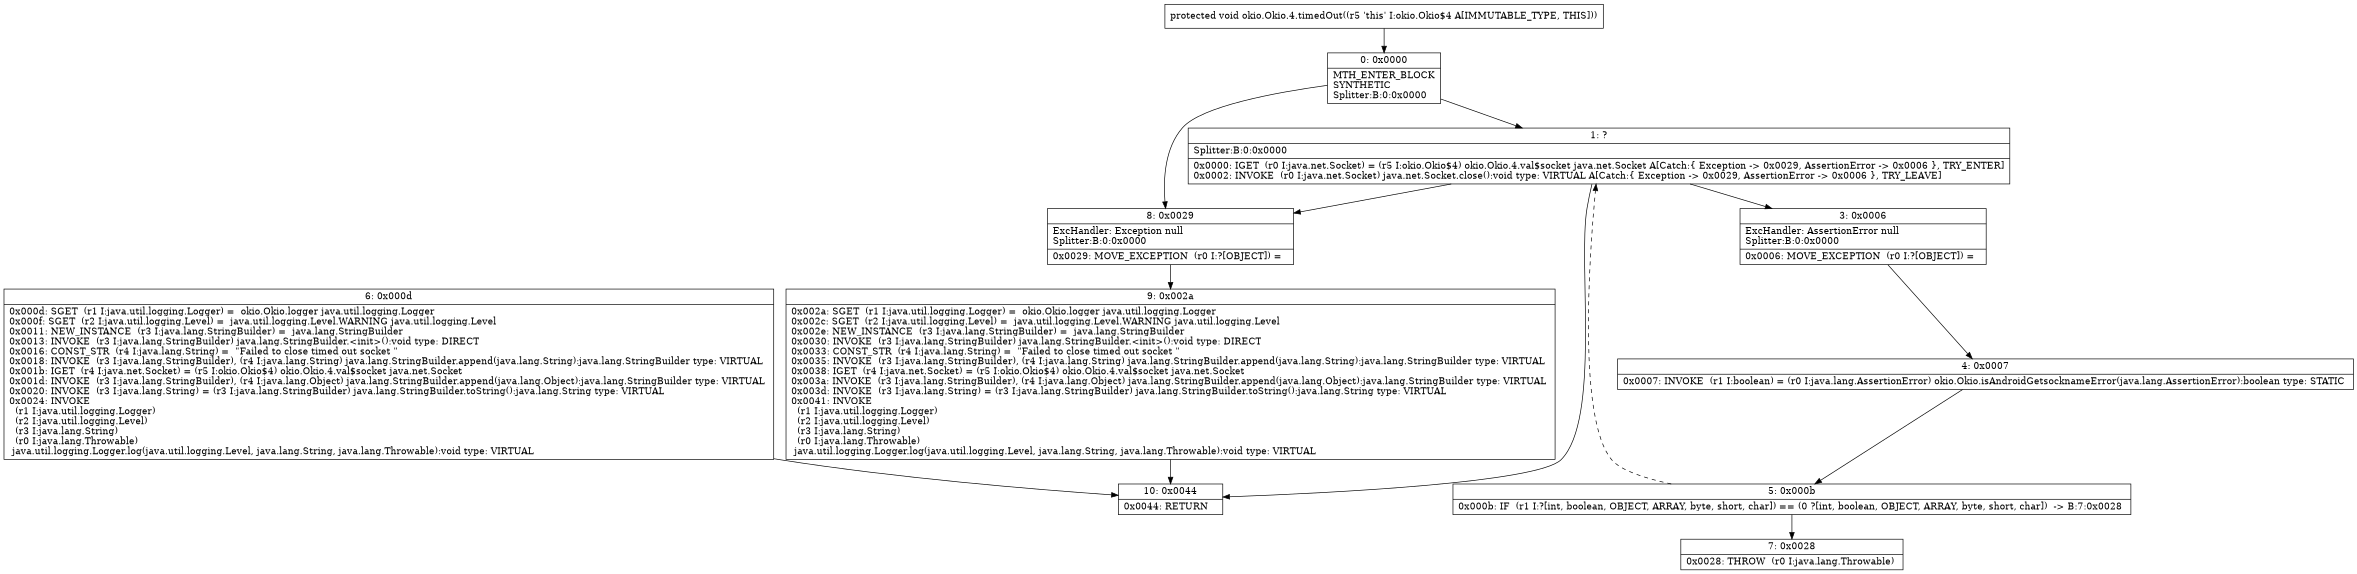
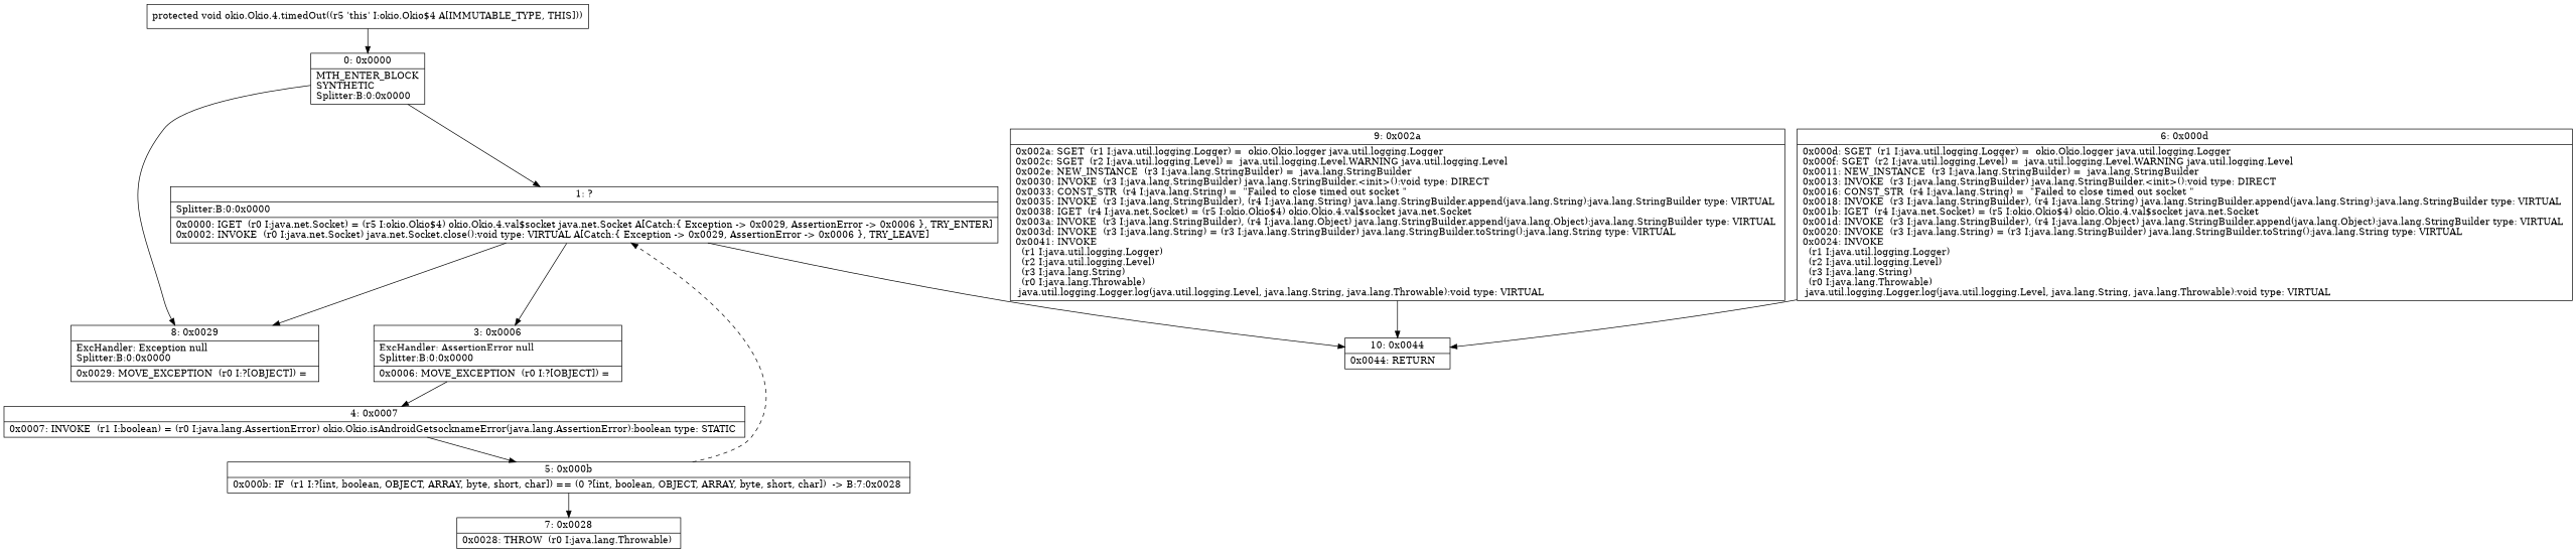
  digraph {
    node [shape=record]
    n1 [label="{0\:\ 0x0000|MTH_ENTER_BLOCK\lSYNTHETIC\lSplitter:B:0:0x0000\l}"]
    n2 [label="{1\:\ ?|Splitter:B:0:0x0000\l|0x0000: IGET  (r0 I:java.net.Socket) = (r5 I:okio.Okio$4) okio.Okio.4.val$socket java.net.Socket A[Catch:\{ Exception \-\> 0x0029, AssertionError \-\> 0x0006 \}, TRY_ENTER]\l0x0002: INVOKE  (r0 I:java.net.Socket) java.net.Socket.close():void type: VIRTUAL A[Catch:\{ Exception \-\> 0x0029, AssertionError \-\> 0x0006 \}, TRY_LEAVE]\l}"]
    n3 [label="{8\:\ 0x0029|ExcHandler: Exception null\lSplitter:B:0:0x0000\l|0x0029: MOVE_EXCEPTION  (r0 I:?[OBJECT]) =  \l}"]
    n4 [label="{3\:\ 0x0006|ExcHandler: AssertionError null\lSplitter:B:0:0x0000\l|0x0006: MOVE_EXCEPTION  (r0 I:?[OBJECT]) =  \l}"]
    n5 [label="{10\:\ 0x0044|0x0044: RETURN   \l}"]
    n6 [label="{4\:\ 0x0007|0x0007: INVOKE  (r1 I:boolean) = (r0 I:java.lang.AssertionError) okio.Okio.isAndroidGetsocknameError(java.lang.AssertionError):boolean type: STATIC \l}"]
    n7 [label="{9\:\ 0x002a|0x002a: SGET  (r1 I:java.util.logging.Logger) =  okio.Okio.logger java.util.logging.Logger \l0x002c: SGET  (r2 I:java.util.logging.Level) =  java.util.logging.Level.WARNING java.util.logging.Level \l0x002e: NEW_INSTANCE  (r3 I:java.lang.StringBuilder) =  java.lang.StringBuilder \l0x0030: INVOKE  (r3 I:java.lang.StringBuilder) java.lang.StringBuilder.\<init\>():void type: DIRECT \l0x0033: CONST_STR  (r4 I:java.lang.String) =  \"Failed to close timed out socket \" \l0x0035: INVOKE  (r3 I:java.lang.StringBuilder), (r4 I:java.lang.String) java.lang.StringBuilder.append(java.lang.String):java.lang.StringBuilder type: VIRTUAL \l0x0038: IGET  (r4 I:java.net.Socket) = (r5 I:okio.Okio$4) okio.Okio.4.val$socket java.net.Socket \l0x003a: INVOKE  (r3 I:java.lang.StringBuilder), (r4 I:java.lang.Object) java.lang.StringBuilder.append(java.lang.Object):java.lang.StringBuilder type: VIRTUAL \l0x003d: INVOKE  (r3 I:java.lang.String) = (r3 I:java.lang.StringBuilder) java.lang.StringBuilder.toString():java.lang.String type: VIRTUAL \l0x0041: INVOKE  \l  (r1 I:java.util.logging.Logger)\l  (r2 I:java.util.logging.Level)\l  (r3 I:java.lang.String)\l  (r0 I:java.lang.Throwable)\l java.util.logging.Logger.log(java.util.logging.Level, java.lang.String, java.lang.Throwable):void type: VIRTUAL \l}"]
    n8 [label="{5\:\ 0x000b|0x000b: IF  (r1 I:?[int, boolean, OBJECT, ARRAY, byte, short, char]) == (0 ?[int, boolean, OBJECT, ARRAY, byte, short, char])  \-\> B:7:0x0028 \l}"]
    n9 [label="{7\:\ 0x0028|0x0028: THROW  (r0 I:java.lang.Throwable) \l}"]
    n10 [label="{6\:\ 0x000d|0x000d: SGET  (r1 I:java.util.logging.Logger) =  okio.Okio.logger java.util.logging.Logger \l0x000f: SGET  (r2 I:java.util.logging.Level) =  java.util.logging.Level.WARNING java.util.logging.Level \l0x0011: NEW_INSTANCE  (r3 I:java.lang.StringBuilder) =  java.lang.StringBuilder \l0x0013: INVOKE  (r3 I:java.lang.StringBuilder) java.lang.StringBuilder.\<init\>():void type: DIRECT \l0x0016: CONST_STR  (r4 I:java.lang.String) =  \"Failed to close timed out socket \" \l0x0018: INVOKE  (r3 I:java.lang.StringBuilder), (r4 I:java.lang.String) java.lang.StringBuilder.append(java.lang.String):java.lang.StringBuilder type: VIRTUAL \l0x001b: IGET  (r4 I:java.net.Socket) = (r5 I:okio.Okio$4) okio.Okio.4.val$socket java.net.Socket \l0x001d: INVOKE  (r3 I:java.lang.StringBuilder), (r4 I:java.lang.Object) java.lang.StringBuilder.append(java.lang.Object):java.lang.StringBuilder type: VIRTUAL \l0x0020: INVOKE  (r3 I:java.lang.String) = (r3 I:java.lang.StringBuilder) java.lang.StringBuilder.toString():java.lang.String type: VIRTUAL \l0x0024: INVOKE  \l  (r1 I:java.util.logging.Logger)\l  (r2 I:java.util.logging.Level)\l  (r3 I:java.lang.String)\l  (r0 I:java.lang.Throwable)\l java.util.logging.Logger.log(java.util.logging.Level, java.lang.String, java.lang.Throwable):void type: VIRTUAL \l}"]
    n11 [label="{protected void okio.Okio.4.timedOut((r5 'this' I:okio.Okio$4 A[IMMUTABLE_TYPE, THIS])) }"]
    n1 -> n2
    n1 -> n3
    n2 -> n3
    n2 -> n4
    n2 -> n5
-   n3 -> n7
    n4 -> n6
    n6 -> n8
    n7 -> n5
    n8 -> n2 [style=dashed]
    n8 -> n9
    n10 -> n5
    n11 -> n1
  }
